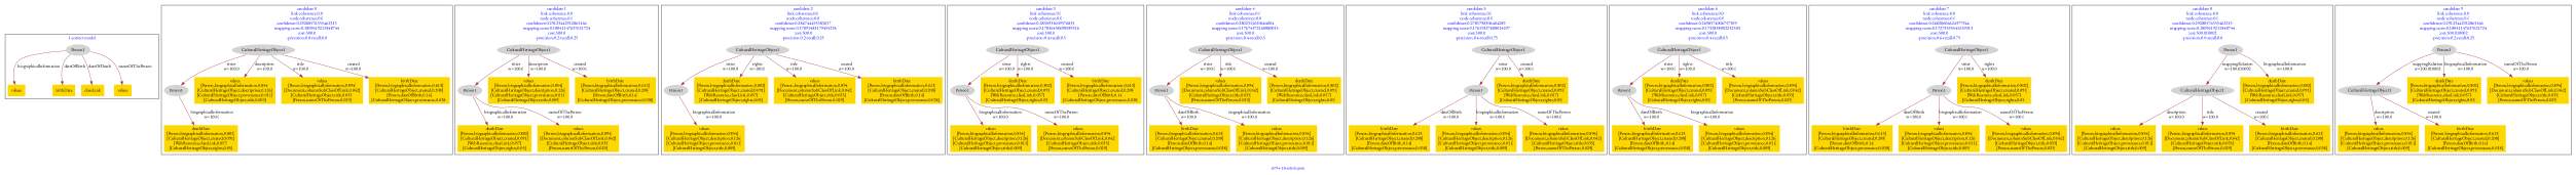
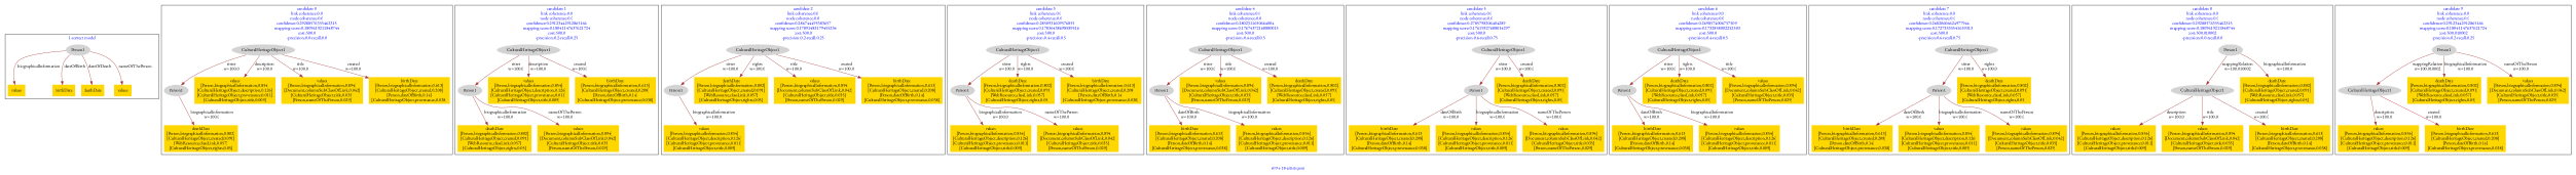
  digraph {
    fontcolor=blue
    label="s09-s-18-artists.json"
    remincross=true
    fontname="EB Garamond"
    node [fillcolor=gold style=filled fontname="EB Garamond" shape=plaintext]
    edge [color=brown fontcolor=black fontname="EB Garamond"]
    n1 [color=white fillcolor=lightgray label=Person1 shape=""]
    n2 [label=values]
    n3 [label=birthDate]
-   n4 [label=classLink]
+   n4 [label=deathDate]
    n5 [label=values]
    n6 [color=white fillcolor=lightgray label=CulturalHeritageObject1 shape=""]
    n7 [color=white fillcolor=lightgray label=Person1 shape=""]
    n8 [label="values\n[Person,biographicalInformation,0.854]\n[CulturalHeritageObject,description,0.126]\n[CulturalHeritageObject,provenance,0.011]\n[CulturalHeritageObject,title,0.009]"]
    n9 [label="values\n[Person,biographicalInformation,0.894]\n[Document,columnSubClassOfLink,0.042]\n[CulturalHeritageObject,title,0.035]\n[Person,nameOfThePerson,0.029]"]
    n10 [label="deathDate\n[Person,biographicalInformation,0.802]\n[CulturalHeritageObject,created,0.091]\n[WebResource,classLink,0.057]\n[CulturalHeritageObject,rights,0.05]"]
    n11 [label="birthDate\n[Person,biographicalInformation,0.613]\n[CulturalHeritageObject,created,0.208]\n[Person,dateOfBirth,0.14]\n[CulturalHeritageObject,provenance,0.038]"]
    n12 [color=white fillcolor=lightgray label=CulturalHeritageObject1 shape=""]
    n13 [color=white fillcolor=lightgray label=Person1 shape=""]
    n14 [label="values\n[Person,biographicalInformation,0.854]\n[CulturalHeritageObject,description,0.126]\n[CulturalHeritageObject,provenance,0.011]\n[CulturalHeritageObject,title,0.009]"]
    n15 [label="deathDate\n[Person,biographicalInformation,0.802]\n[CulturalHeritageObject,created,0.091]\n[WebResource,classLink,0.057]\n[CulturalHeritageObject,rights,0.05]"]
    n16 [label="values\n[Person,biographicalInformation,0.894]\n[Document,columnSubClassOfLink,0.042]\n[CulturalHeritageObject,title,0.035]\n[Person,nameOfThePerson,0.029]"]
    n17 [label="birthDate\n[Person,biographicalInformation,0.613]\n[CulturalHeritageObject,created,0.208]\n[Person,dateOfBirth,0.14]\n[CulturalHeritageObject,provenance,0.038]"]
    n18 [color=white fillcolor=lightgray label=CulturalHeritageObject1 shape=""]
    n19 [color=white fillcolor=lightgray label=Person1 shape=""]
    n20 [label="deathDate\n[Person,biographicalInformation,0.802]\n[CulturalHeritageObject,created,0.091]\n[WebResource,classLink,0.057]\n[CulturalHeritageObject,rights,0.05]"]
    n21 [label="values\n[Person,biographicalInformation,0.894]\n[Document,columnSubClassOfLink,0.042]\n[CulturalHeritageObject,title,0.035]\n[Person,nameOfThePerson,0.029]"]
    n22 [label="values\n[Person,biographicalInformation,0.854]\n[CulturalHeritageObject,description,0.126]\n[CulturalHeritageObject,provenance,0.011]\n[CulturalHeritageObject,title,0.009]"]
    n23 [label="birthDate\n[Person,biographicalInformation,0.613]\n[CulturalHeritageObject,created,0.208]\n[Person,dateOfBirth,0.14]\n[CulturalHeritageObject,provenance,0.038]"]
    n24 [color=white fillcolor=lightgray label=CulturalHeritageObject1 shape=""]
    n25 [color=white fillcolor=lightgray label=Person1 shape=""]
    n26 [label="deathDate\n[Person,biographicalInformation,0.802]\n[CulturalHeritageObject,created,0.091]\n[WebResource,classLink,0.057]\n[CulturalHeritageObject,rights,0.05]"]
    n27 [label="values\n[Person,biographicalInformation,0.854]\n[CulturalHeritageObject,description,0.126]\n[CulturalHeritageObject,provenance,0.011]\n[CulturalHeritageObject,title,0.009]"]
    n28 [label="values\n[Person,biographicalInformation,0.894]\n[Document,columnSubClassOfLink,0.042]\n[CulturalHeritageObject,title,0.035]\n[Person,nameOfThePerson,0.029]"]
    n29 [label="birthDate\n[Person,biographicalInformation,0.613]\n[CulturalHeritageObject,created,0.208]\n[Person,dateOfBirth,0.14]\n[CulturalHeritageObject,provenance,0.038]"]
    n30 [color=white fillcolor=lightgray label=CulturalHeritageObject1 shape=""]
    n31 [color=white fillcolor=lightgray label=Person1 shape=""]
    n32 [label="birthDate\n[Person,biographicalInformation,0.613]\n[CulturalHeritageObject,created,0.208]\n[Person,dateOfBirth,0.14]\n[CulturalHeritageObject,provenance,0.038]"]
    n33 [label="values\n[Person,biographicalInformation,0.894]\n[Document,columnSubClassOfLink,0.042]\n[CulturalHeritageObject,title,0.035]\n[Person,nameOfThePerson,0.029]"]
    n34 [label="values\n[Person,biographicalInformation,0.854]\n[CulturalHeritageObject,description,0.126]\n[CulturalHeritageObject,provenance,0.011]\n[CulturalHeritageObject,title,0.009]"]
    n35 [label="deathDate\n[Person,biographicalInformation,0.802]\n[CulturalHeritageObject,created,0.091]\n[WebResource,classLink,0.057]\n[CulturalHeritageObject,rights,0.05]"]
    n36 [color=white fillcolor=lightgray label=CulturalHeritageObject1 shape=""]
    n37 [color=white fillcolor=lightgray label=Person1 shape=""]
    n38 [label="birthDate\n[Person,biographicalInformation,0.613]\n[CulturalHeritageObject,created,0.208]\n[Person,dateOfBirth,0.14]\n[CulturalHeritageObject,provenance,0.038]"]
    n39 [label="values\n[Person,biographicalInformation,0.854]\n[CulturalHeritageObject,description,0.126]\n[CulturalHeritageObject,provenance,0.011]\n[CulturalHeritageObject,title,0.009]"]
    n40 [label="values\n[Person,biographicalInformation,0.894]\n[Document,columnSubClassOfLink,0.042]\n[CulturalHeritageObject,title,0.035]\n[Person,nameOfThePerson,0.029]"]
    n41 [label="deathDate\n[Person,biographicalInformation,0.802]\n[CulturalHeritageObject,created,0.091]\n[WebResource,classLink,0.057]\n[CulturalHeritageObject,rights,0.05]"]
    n42 [color=white fillcolor=lightgray label=CulturalHeritageObject1 shape=""]
    n43 [color=white fillcolor=lightgray label=Person1 shape=""]
    n44 [label="birthDate\n[Person,biographicalInformation,0.613]\n[CulturalHeritageObject,created,0.208]\n[Person,dateOfBirth,0.14]\n[CulturalHeritageObject,provenance,0.038]"]
    n45 [label="deathDate\n[Person,biographicalInformation,0.802]\n[CulturalHeritageObject,created,0.091]\n[WebResource,classLink,0.057]\n[CulturalHeritageObject,rights,0.05]"]
    n46 [label="values\n[Person,biographicalInformation,0.894]\n[Document,columnSubClassOfLink,0.042]\n[CulturalHeritageObject,title,0.035]\n[Person,nameOfThePerson,0.029]"]
    n47 [label="values\n[Person,biographicalInformation,0.854]\n[CulturalHeritageObject,description,0.126]\n[CulturalHeritageObject,provenance,0.011]\n[CulturalHeritageObject,title,0.009]"]
    n48 [color=white fillcolor=lightgray label=CulturalHeritageObject1 shape=""]
    n49 [color=white fillcolor=lightgray label=Person1 shape=""]
    n50 [label="birthDate\n[Person,biographicalInformation,0.613]\n[CulturalHeritageObject,created,0.208]\n[Person,dateOfBirth,0.14]\n[CulturalHeritageObject,provenance,0.038]"]
    n51 [label="deathDate\n[Person,biographicalInformation,0.802]\n[CulturalHeritageObject,created,0.091]\n[WebResource,classLink,0.057]\n[CulturalHeritageObject,rights,0.05]"]
    n52 [label="values\n[Person,biographicalInformation,0.854]\n[CulturalHeritageObject,description,0.126]\n[CulturalHeritageObject,provenance,0.011]\n[CulturalHeritageObject,title,0.009]"]
    n53 [label="values\n[Person,biographicalInformation,0.894]\n[Document,columnSubClassOfLink,0.042]\n[CulturalHeritageObject,title,0.035]\n[Person,nameOfThePerson,0.029]"]
    n54 [color=white fillcolor=lightgray label=Person1 shape=""]
    n55 [color=white fillcolor=lightgray label=CulturalHeritageObject1 shape=""]
    n56 [label="values\n[Person,biographicalInformation,0.854]\n[CulturalHeritageObject,description,0.126]\n[CulturalHeritageObject,provenance,0.011]\n[CulturalHeritageObject,title,0.009]"]
    n57 [label="values\n[Person,biographicalInformation,0.894]\n[Document,columnSubClassOfLink,0.042]\n[CulturalHeritageObject,title,0.035]\n[Person,nameOfThePerson,0.029]"]
    n58 [label="deathDate\n[Person,biographicalInformation,0.802]\n[CulturalHeritageObject,created,0.091]\n[WebResource,classLink,0.057]\n[CulturalHeritageObject,rights,0.05]"]
    n59 [label="birthDate\n[Person,biographicalInformation,0.613]\n[CulturalHeritageObject,created,0.208]\n[Person,dateOfBirth,0.14]\n[CulturalHeritageObject,provenance,0.038]"]
    n60 [color=white fillcolor=lightgray label=Person1 shape=""]
    n61 [color=white fillcolor=lightgray label=CulturalHeritageObject1 shape=""]
    n62 [label="values\n[Person,biographicalInformation,0.854]\n[CulturalHeritageObject,description,0.126]\n[CulturalHeritageObject,provenance,0.011]\n[CulturalHeritageObject,title,0.009]"]
    n63 [label="deathDate\n[Person,biographicalInformation,0.802]\n[CulturalHeritageObject,created,0.091]\n[WebResource,classLink,0.057]\n[CulturalHeritageObject,rights,0.05]"]
    n64 [label="values\n[Person,biographicalInformation,0.894]\n[Document,columnSubClassOfLink,0.042]\n[CulturalHeritageObject,title,0.035]\n[Person,nameOfThePerson,0.029]"]
    n65 [label="birthDate\n[Person,biographicalInformation,0.613]\n[CulturalHeritageObject,created,0.208]\n[Person,dateOfBirth,0.14]\n[CulturalHeritageObject,provenance,0.038]"]
    subgraph cluster_1 {
      label="1-correct model"
      n1
      n2
      n3
      n4
      n5
    }
    subgraph cluster_2 {
      label="candidate 0\nlink coherence:0.0\nnode coherence:0.0\nconfidence:0.29288576355462315\nmapping score:0.1809619211848744\ncost:500.0\n-precision:0.0-recall:0.0"
      n6
      n7
      n8
      n9
      n10
      n11
    }
    subgraph cluster_3 {
      label="candidate 1\nlink coherence:0.0\nnode coherence:0.0\nconfidence:0.29123442912865166\nmapping score:0.18041147637621724\ncost:500.0\n-precision:0.2-recall:0.25"
      n12
      n13
      n14
      n15
      n16
      n17
    }
    subgraph cluster_4 {
      label="candidate 2\nlink coherence:0.0\nnode coherence:0.0\nconfidence:0.286744495383657\nmapping score:0.17891483179455234\ncost:500.0\n-precision:0.2-recall:0.25"
      n18
      n19
      n20
      n21
      n22
      n23
    }
    subgraph cluster_5 {
      label="candidate 3\nlink coherence:0.0\nnode coherence:0.0\nconfidence:0.2850931609576855\nmapping score:0.17836438698589516\ncost:500.0\n-precision:0.4-recall:0.5"
      n24
      n25
      n26
      n27
      n28
      n29
    }
    subgraph cluster_6 {
      label="candidate 4\nlink coherence:0.0\nnode coherence:0.0\nconfidence:0.2802311650664004\nmapping score:0.17674372168880015\ncost:500.0\n-precision:0.4-recall:0.5"
      n30
      n31
      n32
      n33
      n34
      n35
    }
    subgraph cluster_7 {
      label="candidate 5\nlink coherence:0.0\nnode coherence:0.0\nconfidence:0.2785798306404289\nmapping score:0.17619327688014297\ncost:500.0\n-precision:0.6-recall:0.75"
      n36
      n37
      n38
      n39
      n40
      n41
    }
    subgraph cluster_8 {
      label="candidate 6\nlink coherence:0.0\nnode coherence:0.0\nconfidence:0.2698574006757509\nmapping score:0.1732858002252503\ncost:500.0\n-precision:0.4-recall:0.5"
      n42
      n43
      n44
      n45
      n46
      n47
    }
    subgraph cluster_9 {
      label="candidate 7\nlink coherence:0.0\nnode coherence:0.0\nconfidence:0.26820606624977944\nmapping score:0.17273535541659313\ncost:500.0\n-precision:0.6-recall:0.75"
      n48
      n49
      n50
      n51
      n52
      n53
    }
    subgraph cluster_10 {
      label="candidate 8\nlink coherence:0.0\nnode coherence:0.0\nconfidence:0.29288576355462315\nmapping score:0.1809619211848744\ncost:500.010002\n-precision:0.0-recall:0.0"
      n54
      n55
      n56
      n57
      n58
      n59
    }
    subgraph cluster_11 {
      label="candidate 9\nlink coherence:0.0\nnode coherence:0.0\nconfidence:0.29123442912865166\nmapping score:0.18041147637621724\ncost:500.010002\n-precision:0.2-recall:0.25"
      n60
      n61
      n62
      n63
      n64
      n65
    }
    n1 -> n2 [label=biographicalInformation]
    n1 -> n3 [label=dateOfBirth]
    n1 -> n4 [label=dateOfDeath]
    n1 -> n5 [label=nameOfThePerson]
    n6 -> n7 [label="sitter\nw=100.0"]
    n6 -> n8 [label="description\nw=100.0"]
    n6 -> n9 [label="title\nw=100.0"]
    n6 -> n11 [label="created\nw=100.0"]
    n7 -> n10 [label="biographicalInformation\nw=100.0"]
    n12 -> n13 [label="sitter\nw=100.0"]
    n12 -> n14 [label="description\nw=100.0"]
    n12 -> n17 [label="created\nw=100.0"]
    n13 -> n15 [label="biographicalInformation\nw=100.0"]
    n13 -> n16 [label="nameOfThePerson\nw=100.0"]
    n18 -> n19 [label="sitter\nw=100.0"]
    n18 -> n20 [label="rights\nw=100.0"]
    n18 -> n21 [label="title\nw=100.0"]
    n18 -> n23 [label="created\nw=100.0"]
    n19 -> n22 [label="biographicalInformation\nw=100.0"]
    n24 -> n25 [label="sitter\nw=100.0"]
    n24 -> n26 [label="rights\nw=100.0"]
    n24 -> n29 [label="created\nw=100.0"]
    n25 -> n27 [label="biographicalInformation\nw=100.0"]
    n25 -> n28 [label="nameOfThePerson\nw=100.0"]
    n30 -> n31 [label="sitter\nw=100.0"]
    n30 -> n33 [label="title\nw=100.0"]
    n30 -> n35 [label="created\nw=100.0"]
    n31 -> n32 [label="dateOfBirth\nw=100.0"]
    n31 -> n34 [label="biographicalInformation\nw=100.0"]
    n36 -> n37 [label="sitter\nw=100.0"]
    n36 -> n41 [label="created\nw=100.0"]
    n37 -> n38 [label="dateOfBirth\nw=100.0"]
    n37 -> n39 [label="biographicalInformation\nw=100.0"]
    n37 -> n40 [label="nameOfThePerson\nw=100.0"]
    n42 -> n43 [label="sitter\nw=100.0"]
    n42 -> n45 [label="rights\nw=100.0"]
    n42 -> n46 [label="title\nw=100.0"]
    n43 -> n44 [label="dateOfBirth\nw=100.0"]
    n43 -> n47 [label="biographicalInformation\nw=100.0"]
    n48 -> n49 [label="sitter\nw=100.0"]
    n48 -> n51 [label="rights\nw=100.0"]
    n49 -> n50 [label="dateOfBirth\nw=100.0"]
    n49 -> n52 [label="biographicalInformation\nw=100.0"]
    n49 -> n53 [label="nameOfThePerson\nw=100.0"]
    n54 -> n55 [label="mappingRelation\nw=100.010002"]
    n54 -> n58 [label="biographicalInformation\nw=100.0"]
    n55 -> n56 [label="description\nw=100.0"]
    n55 -> n57 [label="title\nw=100.0"]
    n55 -> n59 [label="created\nw=100.0"]
    n60 -> n61 [label="mappingRelation\nw=100.010002"]
    n60 -> n63 [label="biographicalInformation\nw=100.0"]
    n60 -> n64 [label="nameOfThePerson\nw=100.0"]
    n61 -> n62 [label="description\nw=100.0"]
    n61 -> n65 [label="created\nw=100.0"]
  }
